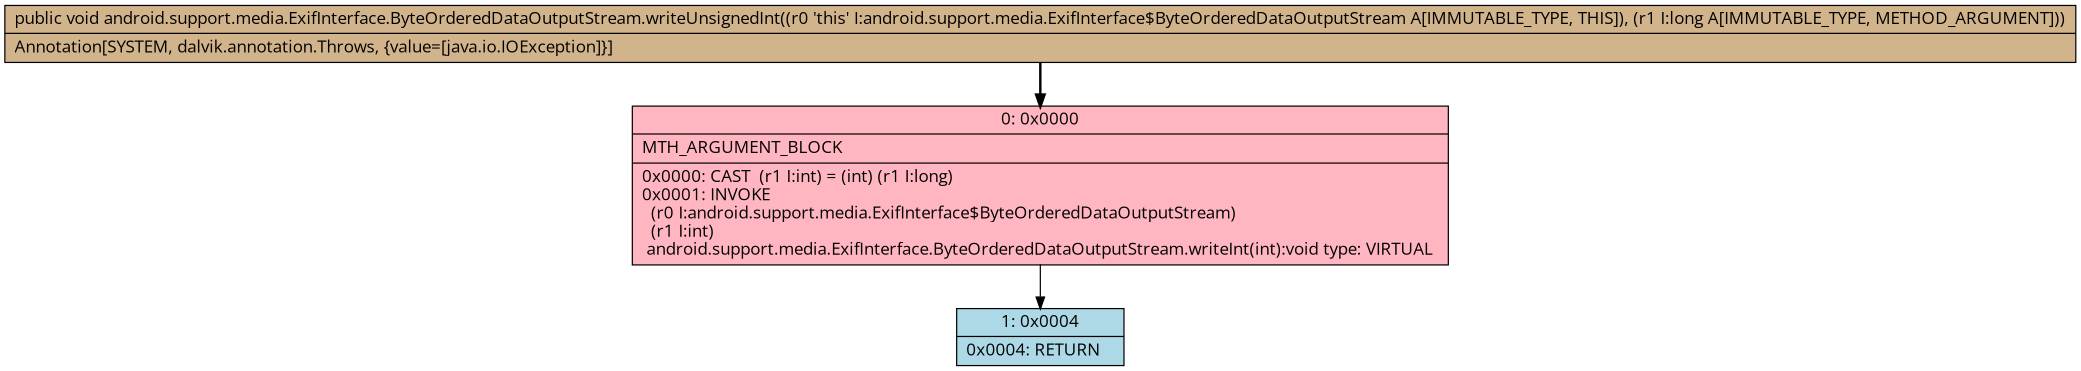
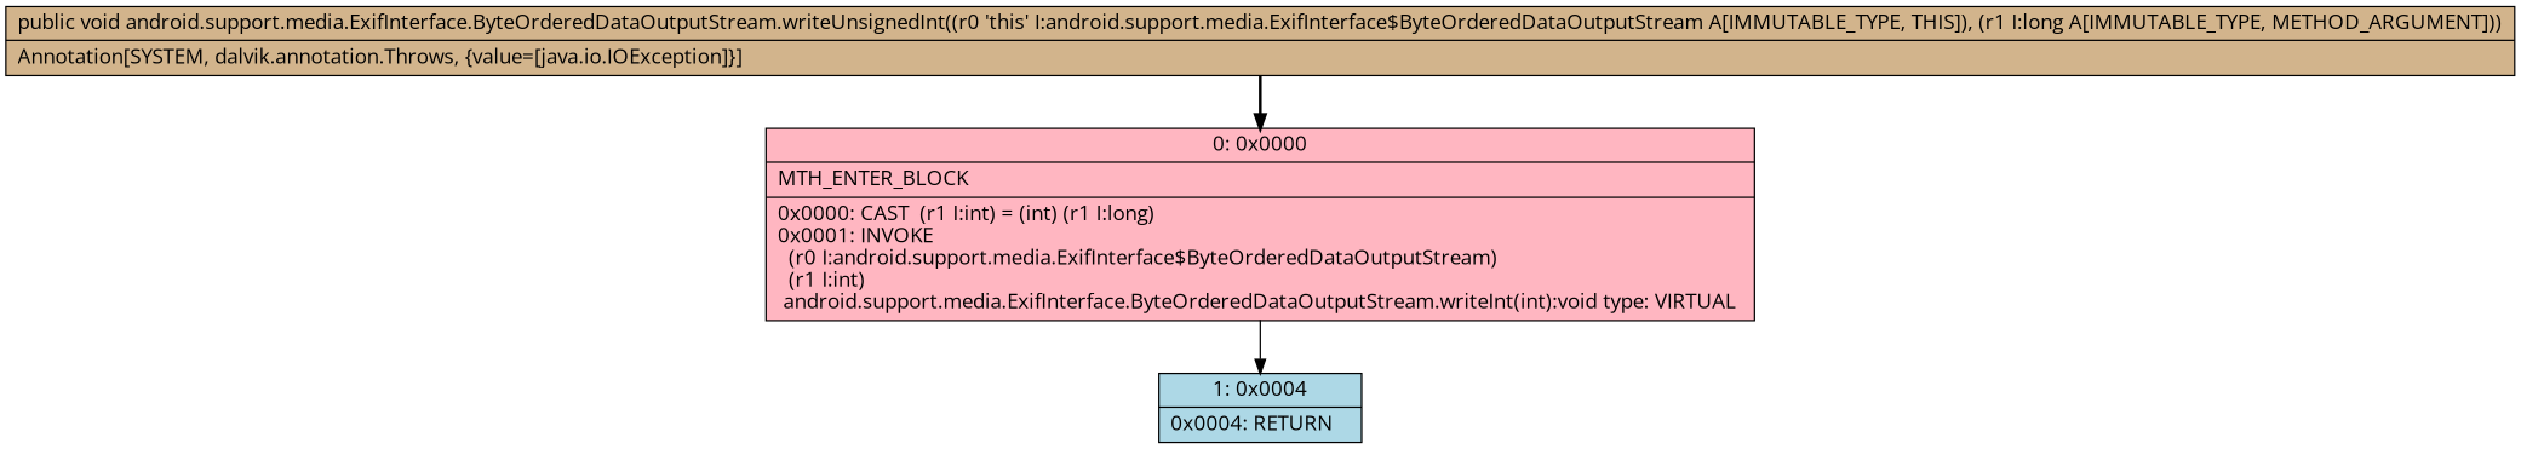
  digraph {
    fontname="Open Sans"
    node [shape=record style=filled fontname="Open Sans"]
    edge [fontname="Open Sans"]
-   n1 [label="{0\:\ 0x0000|MTH_ARGUMENT_BLOCK\l|0x0000: CAST  (r1 I:int) = (int) (r1 I:long) \l0x0001: INVOKE  \l  (r0 I:android.support.media.ExifInterface$ByteOrderedDataOutputStream)\l  (r1 I:int)\l android.support.media.ExifInterface.ByteOrderedDataOutputStream.writeInt(int):void type: VIRTUAL \l}" fillcolor=lightpink]
+   n1 [label="{0\:\ 0x0000|MTH_ENTER_BLOCK\l|0x0000: CAST  (r1 I:int) = (int) (r1 I:long) \l0x0001: INVOKE  \l  (r0 I:android.support.media.ExifInterface$ByteOrderedDataOutputStream)\l  (r1 I:int)\l android.support.media.ExifInterface.ByteOrderedDataOutputStream.writeInt(int):void type: VIRTUAL \l}" fillcolor=lightpink]
    n2 [label="{1\:\ 0x0004|0x0004: RETURN   \l}" fillcolor=lightblue]
    n3 [label="{public void android.support.media.ExifInterface.ByteOrderedDataOutputStream.writeUnsignedInt((r0 'this' I:android.support.media.ExifInterface$ByteOrderedDataOutputStream A[IMMUTABLE_TYPE, THIS]), (r1 I:long A[IMMUTABLE_TYPE, METHOD_ARGUMENT]))  | Annotation[SYSTEM, dalvik.annotation.Throws, \{value=[java.io.IOException]\}]\l}" fillcolor=tan]
    n1 -> n2 [style=solid]
    n3 -> n1 [style=bold]
  }
